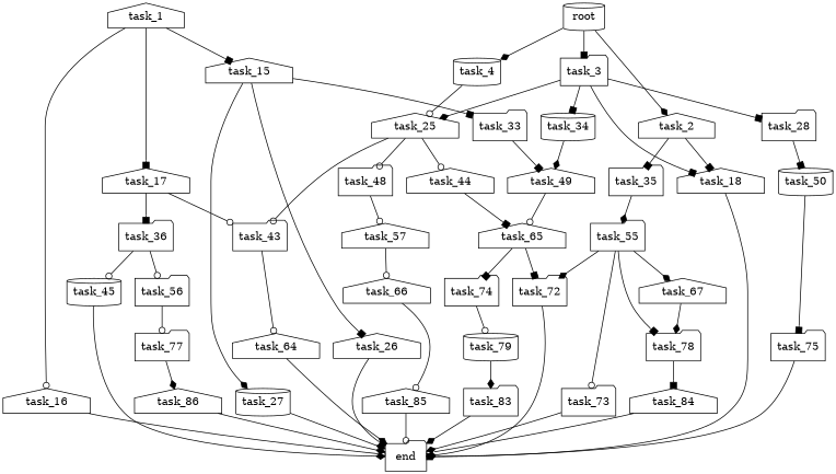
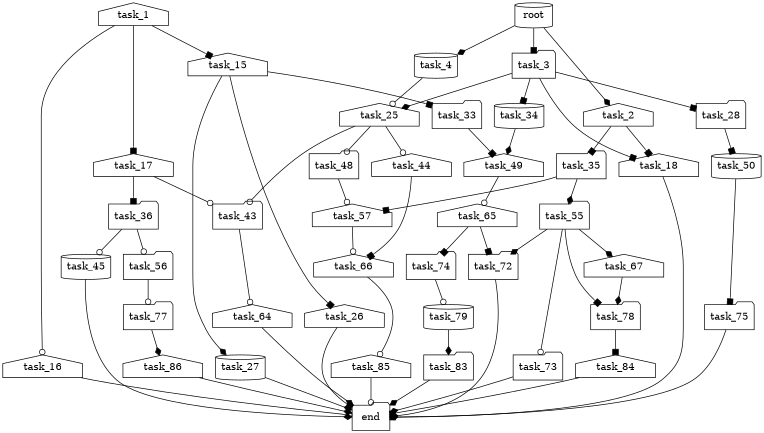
  digraph {
    node [shape=house]
    edge [arrowhead=box]
    root [shape=cylinder]
    task_2
    task_3 [shape=folder]
    task_4 [shape=cylinder]
    task_1
    task_15
    task_16
    task_17
    task_18
    task_35 [shape=folder]
    task_25
    task_28 [shape=folder]
    task_34 [shape=cylinder]
    task_26
    task_27 [shape=cylinder]
    task_33 [shape=folder]
    end [shape=folder]
    task_36 [shape=folder]
    task_43 [shape=folder]
    task_55 [shape=folder]
    task_57
    task_44
    task_48 [shape=folder]
    task_50 [shape=cylinder]
    task_49
    task_45 [shape=cylinder]
    task_56 [shape=folder]
    task_64
    task_65
    task_75 [shape=folder]
    task_67
    task_72 [shape=folder]
    task_73 [shape=folder]
    task_78 [shape=folder]
    task_66
    task_77 [shape=folder]
    task_74 [shape=folder]
    task_84
    task_86
    task_85
    task_79 [shape=cylinder]
    task_83 [shape=folder]
    root -> task_2 [arrowhead=diamond]
    root -> task_3
    root -> task_4 [arrowhead=diamond]
    task_2 -> task_18
    task_2 -> task_35
    task_3 -> task_18
    task_3 -> task_25 [arrowhead=diamond]
    task_3 -> task_28
    task_3 -> task_34
    task_4 -> task_25 [arrowhead=odot]
    task_1 -> task_15
    task_1 -> task_16 [arrowhead=odot]
    task_1 -> task_17
    task_15 -> task_26
    task_15 -> task_27 [arrowhead=diamond]
    task_15 -> task_33
    task_16 -> end [arrowhead=odot]
    task_17 -> task_36
    task_17 -> task_43 [arrowhead=odot]
    task_18 -> end
    task_35 -> task_55 [arrowhead=diamond]
+   task_35 -> task_57
    task_25 -> task_43 [arrowhead=odot]
    task_25 -> task_44 [arrowhead=odot]
    task_25 -> task_48 [arrowhead=odot]
    task_28 -> task_50
    task_34 -> task_49 [arrowhead=diamond]
    task_26 -> end
    task_27 -> end [arrowhead=diamond]
    task_33 -> task_49
    task_36 -> task_45 [arrowhead=odot]
    task_36 -> task_56 [arrowhead=odot]
    task_43 -> task_64 [arrowhead=odot]
    task_55 -> task_67 [arrowhead=diamond]
    task_55 -> task_72 [arrowhead=diamond]
    task_55 -> task_73 [arrowhead=odot]
    task_55 -> task_78
    task_57 -> task_66 [arrowhead=odot]
-   task_44 -> task_65
+   task_44 -> task_66
    task_48 -> task_57 [arrowhead=odot]
    task_50 -> task_75
    task_49 -> task_65 [arrowhead=odot]
    task_45 -> end [arrowhead=diamond]
    task_56 -> task_77 [arrowhead=odot]
    task_64 -> end [arrowhead=diamond]
    task_65 -> task_72
    task_65 -> task_74
    task_75 -> end [arrowhead=diamond]
    task_67 -> task_78 [arrowhead=diamond]
    task_72 -> end [arrowhead=diamond]
    task_73 -> end [arrowhead=diamond]
    task_78 -> task_84
    task_66 -> task_85 [arrowhead=odot]
    task_77 -> task_86 [arrowhead=diamond]
    task_74 -> task_79 [arrowhead=odot]
-   task_84 -> end [arrowhead=odot]
+   task_84 -> end
    task_86 -> end [arrowhead=diamond]
    task_85 -> end [arrowhead=odot]
    task_79 -> task_83 [arrowhead=diamond]
    task_83 -> end [arrowhead=diamond]
  }
